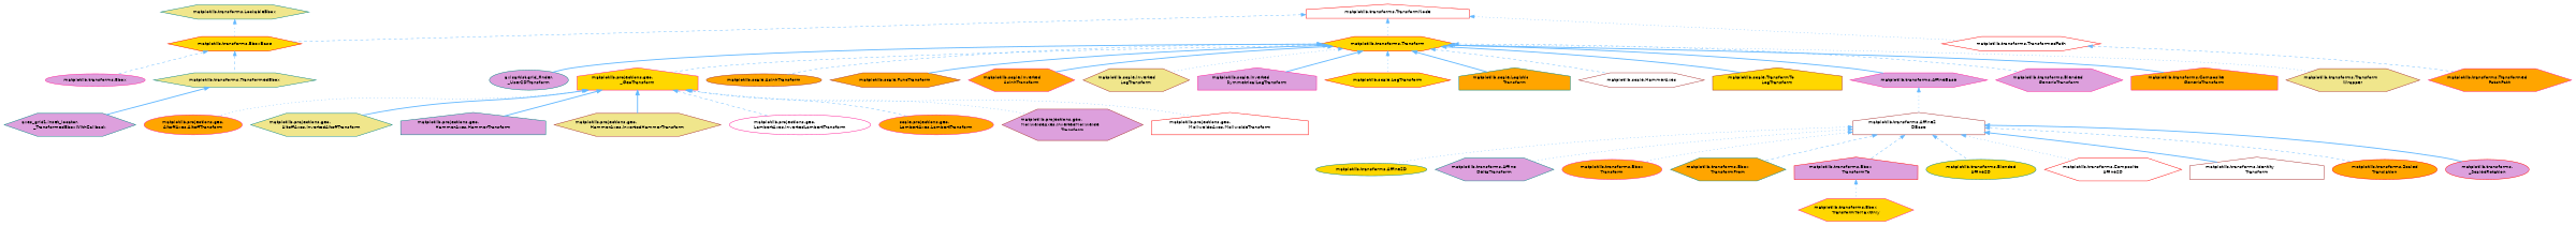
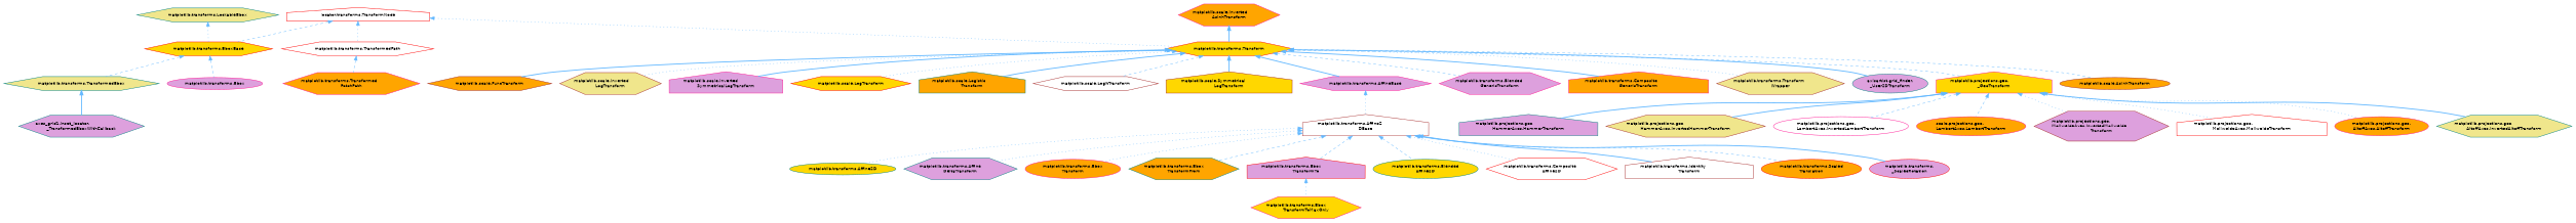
  digraph {
    rankdir=TB
    node [color=deeppink fillcolor=plum fontname=Helvetica fontsize=10 shape=hexagon style=filled]
    edge [color=steelblue1 dir=back fontname=Helvetica fontsize=10 labelfontname=Helvetica labelfontsize=10 style=dotted]
-   n1 [color=red fillcolor=white fontcolor=black height=0.2 label="matplotlib.transforms.TransformNode" shape=house width=0.4]
+   n1 [color=red fillcolor=white fontcolor=black height=0.2 label="locator.transforms.TransformNode" shape=house width=0.4]
    n2 [color=red fillcolor=gold height=0.2 label="matplotlib.transforms.BboxBase" width=0.4]
    n3 [color=red fillcolor=gold height=0.2 label="matplotlib.transforms.Transform" width=0.4]
    n4 [color=red fillcolor=white height=0.2 label="matplotlib.transforms.TransformedPath" width=0.4]
    n5 [height=0.2 label="matplotlib.transforms.Bbox" shape=ellipse width=0.4]
    n6 [color=teal fillcolor=khaki height=0.2 label="matplotlib.transforms.TransformedBbox" width=0.4]
    n7 [color=teal height=0.2 label="axisartist.grid_finder.\l_User2DTransform" shape=ellipse width=0.4]
    n8 [fillcolor=gold height=0.2 label="matplotlib.projections.geo.\l_GeoTransform" shape=house width=0.4]
    n9 [color=brown fillcolor=orange height=0.2 label="matplotlib.scale.AsinhTransform" shape=ellipse width=0.4]
    n10 [color=brown fillcolor=orange height=0.2 label="matplotlib.scale.FuncTransform" width=0.4]
    n11 [fillcolor=orange height=0.2 label="matplotlib.scale.Inverted\lAsinhTransform" width=0.4]
    n12 [color=brown fillcolor=khaki height=0.2 label="matplotlib.scale.Inverted\lLogTransform" width=0.4]
    n13 [height=0.2 label="matplotlib.scale.Inverted\lSymmetricalLogTransform" shape=house width=0.4]
    n14 [color=red fillcolor=gold height=0.2 label="matplotlib.scale.LogTransform" width=0.4]
    n15 [color=teal fillcolor=orange height=0.2 label="matplotlib.scale.Logistic\lTransform" shape=house width=0.4]
-   n16 [color=brown fillcolor=white height=0.2 label="matplotlib.scale.HammerAxes" width=0.4]
-   n17 [color=brown fillcolor=gold height=0.2 label="matplotlib.scale.TransformTo\lLogTransform" shape=house width=0.4]
+   n16 [color=brown fillcolor=white height=0.2 label="matplotlib.scale.LogitTransform" width=0.4]
+   n17 [color=brown fillcolor=gold height=0.2 label="matplotlib.scale.Symmetrical\lLogTransform" shape=house width=0.4]
    n18 [height=0.2 label="matplotlib.transforms.AffineBase" width=0.4]
    n19 [height=0.2 label="matplotlib.transforms.Blended\lGenericTransform" width=0.4]
    n20 [fillcolor=orange height=0.2 label="matplotlib.transforms.Composite\lGenericTransform" shape=house width=0.4]
    n21 [color=brown fillcolor=khaki height=0.2 label="matplotlib.transforms.Transform\lWrapper" width=0.4]
    n22 [fillcolor=orange height=0.2 label="matplotlib.transforms.Transformed\lPatchPath" width=0.4]
    n23 [color=teal fillcolor=khaki height=0.2 label="matplotlib.transforms.LockableBbox" width=0.4]
    n24 [color=teal height=0.2 label="axes_grid1.inset_locator.\l_TransformedBboxWithCallback" width=0.4]
    n25 [fillcolor=orange height=0.2 label="matplotlib.projections.geo.\lAitoffAxes.AitoffTransform" shape=ellipse width=0.4]
    n26 [color=teal fillcolor=khaki height=0.2 label="matplotlib.projections.geo.\lAitoffAxes.InvertedAitoffTransform" width=0.4]
    n27 [color=teal height=0.2 label="matplotlib.projections.geo.\lHammerAxes.HammerTransform" shape=house width=0.4]
    n28 [color=brown fillcolor=khaki height=0.2 label="matplotlib.projections.geo.\lHammerAxes.InvertedHammerTransform" width=0.4]
    n29 [fillcolor=white height=0.2 label="matplotlib.projections.geo.\lLambertAxes.InvertedLambertTransform" shape=ellipse width=0.4]
    n30 [fillcolor=orange height=0.2 label="scale.projections.geo.\lLambertAxes.LambertTransform" shape=ellipse width=0.4]
    n31 [color=brown height=0.2 label="matplotlib.projections.geo.\lMollweideAxes.InvertedMollweide\lTransform" width=0.4]
    n32 [color=red fillcolor=white height=0.2 label="matplotlib.projections.geo.\lMollweideAxes.MollweideTransform" shape=house width=0.4]
    n33 [color=brown fillcolor=white height=0.2 label="matplotlib.transforms.Affine2\lDBase" shape=house width=0.4]
    n34 [color=teal fillcolor=gold height=0.2 label="matplotlib.transforms.Affine2D" shape=ellipse width=0.4]
    n35 [color=teal height=0.2 label="matplotlib.transforms.Affine\lDeltaTransform" width=0.4]
    n36 [fillcolor=orange height=0.2 label="matplotlib.transforms.Bbox\lTransform" shape=ellipse width=0.4]
    n37 [color=teal fillcolor=orange height=0.2 label="matplotlib.transforms.Bbox\lTransformFrom" width=0.4]
    n38 [color=red height=0.2 label="matplotlib.transforms.Bbox\lTransformTo" shape=house width=0.4]
    n39 [color=teal fillcolor=gold height=0.2 label="matplotlib.transforms.Blended\lAffine2D" shape=ellipse width=0.4]
    n40 [color=red fillcolor=white height=0.2 label="matplotlib.transforms.Composite\lAffine2D" width=0.4]
    n41 [color=brown fillcolor=white height=0.2 label="matplotlib.transforms.Identity\lTransform" shape=house width=0.4]
    n42 [color=red fillcolor=orange height=0.2 label="matplotlib.transforms.Scaled\lTranslation" shape=ellipse width=0.4]
    n43 [color=red height=0.2 label="matplotlib.transforms.\l_ScaledRotation" shape=ellipse width=0.4]
    n44 [fillcolor=gold height=0.2 label="matplotlib.transforms.Bbox\lTransformToMaxOnly" width=0.4]
    n1 -> n2 [style=dashed]
    n1 -> n3
    n1 -> n4
    n2 -> n5 [style=dashed]
    n2 -> n6 [style=dashed]
    n3 -> n7 [style=bold]
    n3 -> n8 [style=dashed]
    n3 -> n9 [style=dashed]
    n3 -> n10 [style=bold]
-   n3 -> n11 [style=bold]
+   n11 -> n3 [style=bold]
    n3 -> n12
    n3 -> n13 [style=bold]
    n3 -> n14
    n3 -> n15 [style=bold]
    n3 -> n16 [style=dashed]
    n3 -> n17 [style=bold]
    n3 -> n18 [style=bold]
    n3 -> n19 [style=dashed]
    n3 -> n20 [style=bold]
    n3 -> n21
    n4 -> n22 [style=dashed]
    n6 -> n24 [style=bold]
    n8 -> n25
    n8 -> n26 [style=bold]
    n8 -> n27 [style=bold]
    n8 -> n28 [style=bold]
    n8 -> n29 [style=dashed]
    n8 -> n30 [style=dashed]
    n8 -> n31
    n8 -> n32
    n18 -> n33
    n23 -> n2
    n33 -> n34
    n33 -> n35
    n33 -> n36
    n33 -> n37 [style=dashed]
    n33 -> n38 [style=dashed]
    n33 -> n39 [style=dashed]
    n33 -> n40
    n33 -> n41 [style=bold]
    n33 -> n42 [style=dashed]
    n33 -> n43 [style=bold]
    n38 -> n44
  }
